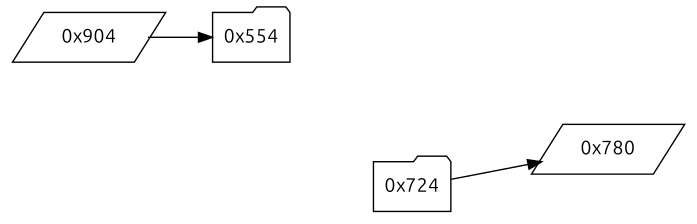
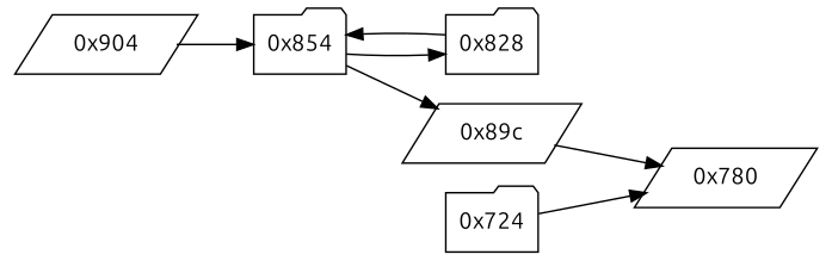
  strict digraph {
    "edge"="{}"
    file="/Users/mark/Documents/deobfus-2019-ccs/ALL-CFG/basic-algorithms/fib/1732_recovered.dot"
    fontname=Ubuntu
    "graph"="{u'file': u'/Users/mark/Documents/deobfus-2019-ccs/ALL-CFG/basic-algorithms/fib/1732_recovered.dot'}"
    "node"="{u'opcode': u''}"
    rankdir=LR
    node [fontname=Ubuntu shape=parallelogram]
    edge [fontname=Ubuntu]
    n1 [label="0x904" opcode="[u'bl', u'bl', u'ldr', u'mov', u'mov', u'ldr', u'ldrb', u'mov', u'b']"]
-   "0x854" [opcode="[u'str', u'str', u'str', u'ldr', u'ldr', u'ldr', u'cmp', u'mov']" shape=folder label="0x554"]
+   "0x854" [opcode="[u'str', u'str', u'str', u'ldr', u'ldr', u'ldr', u'cmp', u'mov']" shape=folder]
+   "0x828" [opcode="[u'ldr', u'ldr', u'add', u'ldr', u'ldr', u'sub', u'add', u'add', u'ldr']" shape=folder]
+   "0x89c" [opcode="[u'ldr', u'ldr', u'bl', u'ldr', u'ldr', u'ldr', u'mov', u'mvn', u'add', u'b']"]
    "0x780" [opcode="[u'str', u'mov']"]
    "0x724" [opcode="[u'ldr', u'mov']" shape=folder]
    n1 -> "0x854"
+   "0x854" -> "0x828"
+   "0x854" -> "0x89c"
+   "0x828" -> "0x854"
+   "0x89c" -> "0x780"
    "0x724" -> "0x780"
  }
